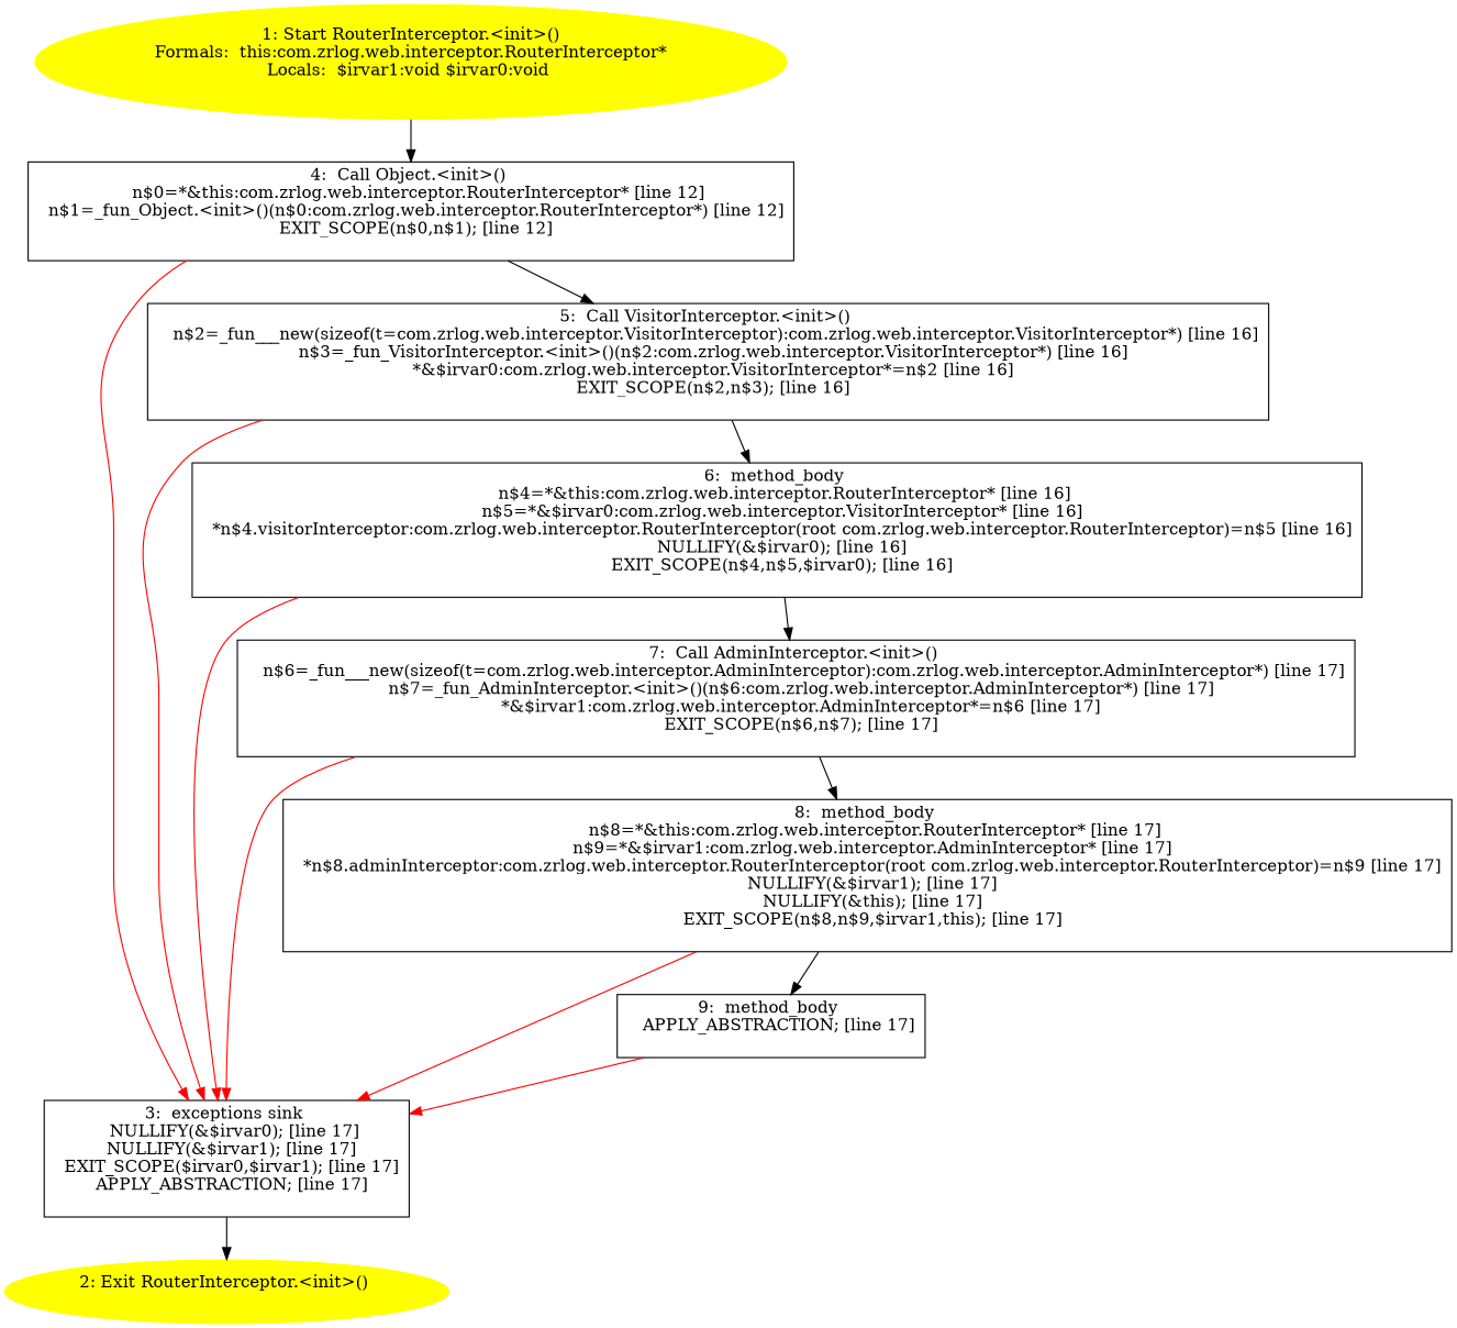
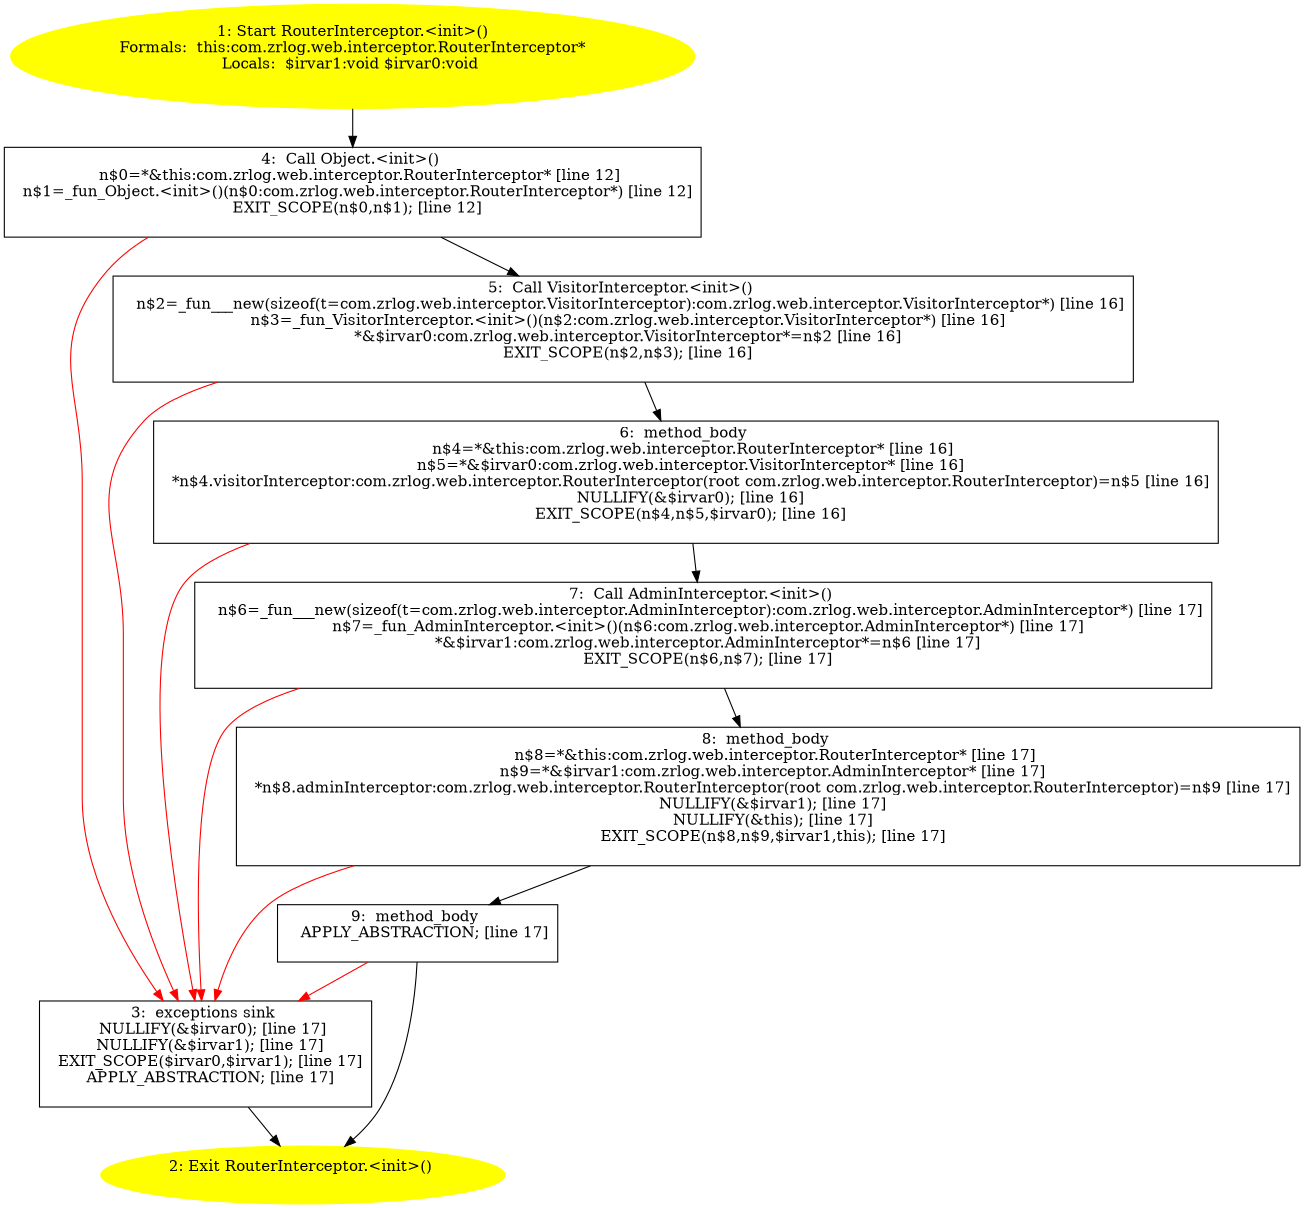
  digraph {
    node [shape=box]
    n1 [color=yellow label="1: Start RouterInterceptor.<init>()\nFormals:  this:com.zrlog.web.interceptor.RouterInterceptor*\nLocals:  $irvar1:void $irvar0:void \n  " style=filled shape=""]
    n2 [label="4:  Call Object.<init>() \n   n$0=*&this:com.zrlog.web.interceptor.RouterInterceptor* [line 12]\n  n$1=_fun_Object.<init>()(n$0:com.zrlog.web.interceptor.RouterInterceptor*) [line 12]\n  EXIT_SCOPE(n$0,n$1); [line 12]\n "]
    n3 [label="3:  exceptions sink \n   NULLIFY(&$irvar0); [line 17]\n  NULLIFY(&$irvar1); [line 17]\n  EXIT_SCOPE($irvar0,$irvar1); [line 17]\n  APPLY_ABSTRACTION; [line 17]\n "]
    n4 [label="5:  Call VisitorInterceptor.<init>() \n   n$2=_fun___new(sizeof(t=com.zrlog.web.interceptor.VisitorInterceptor):com.zrlog.web.interceptor.VisitorInterceptor*) [line 16]\n  n$3=_fun_VisitorInterceptor.<init>()(n$2:com.zrlog.web.interceptor.VisitorInterceptor*) [line 16]\n  *&$irvar0:com.zrlog.web.interceptor.VisitorInterceptor*=n$2 [line 16]\n  EXIT_SCOPE(n$2,n$3); [line 16]\n "]
    n5 [color=yellow label="2: Exit RouterInterceptor.<init>() \n  " style=filled shape=""]
    n6 [label="6:  method_body \n   n$4=*&this:com.zrlog.web.interceptor.RouterInterceptor* [line 16]\n  n$5=*&$irvar0:com.zrlog.web.interceptor.VisitorInterceptor* [line 16]\n  *n$4.visitorInterceptor:com.zrlog.web.interceptor.RouterInterceptor(root com.zrlog.web.interceptor.RouterInterceptor)=n$5 [line 16]\n  NULLIFY(&$irvar0); [line 16]\n  EXIT_SCOPE(n$4,n$5,$irvar0); [line 16]\n "]
    n7 [label="7:  Call AdminInterceptor.<init>() \n   n$6=_fun___new(sizeof(t=com.zrlog.web.interceptor.AdminInterceptor):com.zrlog.web.interceptor.AdminInterceptor*) [line 17]\n  n$7=_fun_AdminInterceptor.<init>()(n$6:com.zrlog.web.interceptor.AdminInterceptor*) [line 17]\n  *&$irvar1:com.zrlog.web.interceptor.AdminInterceptor*=n$6 [line 17]\n  EXIT_SCOPE(n$6,n$7); [line 17]\n "]
    n8 [label="8:  method_body \n   n$8=*&this:com.zrlog.web.interceptor.RouterInterceptor* [line 17]\n  n$9=*&$irvar1:com.zrlog.web.interceptor.AdminInterceptor* [line 17]\n  *n$8.adminInterceptor:com.zrlog.web.interceptor.RouterInterceptor(root com.zrlog.web.interceptor.RouterInterceptor)=n$9 [line 17]\n  NULLIFY(&$irvar1); [line 17]\n  NULLIFY(&this); [line 17]\n  EXIT_SCOPE(n$8,n$9,$irvar1,this); [line 17]\n "]
    n9 [label="9:  method_body \n   APPLY_ABSTRACTION; [line 17]\n "]
    n1 -> n2
    n2 -> n3 [color=red]
    n2 -> n4
    n3 -> n5
    n4 -> n3 [color=red]
    n4 -> n6
    n6 -> n3 [color=red]
    n6 -> n7
    n7 -> n3 [color=red]
    n7 -> n8
    n8 -> n3 [color=red]
    n8 -> n9
    n9 -> n3 [color=red]
+   n9 -> n5
  }
